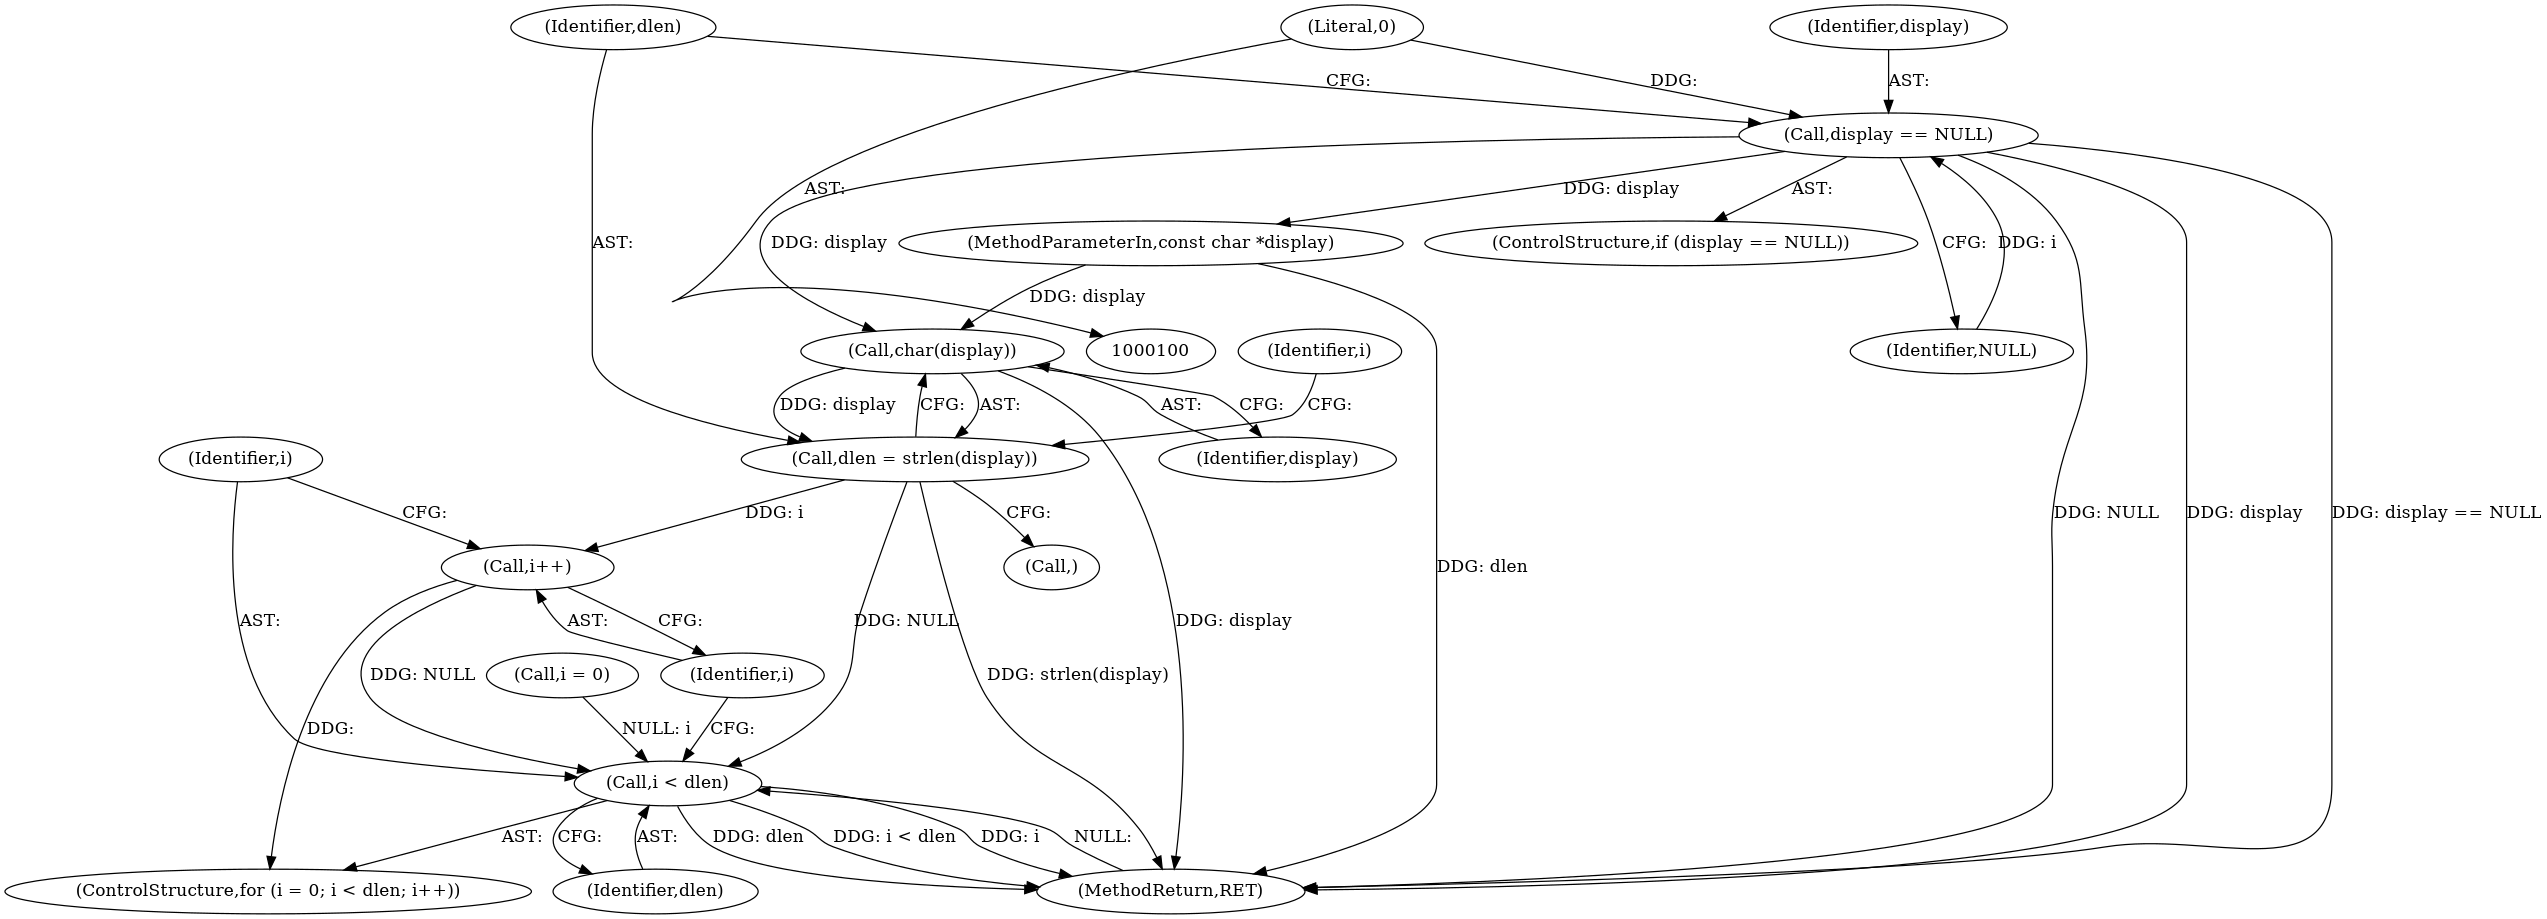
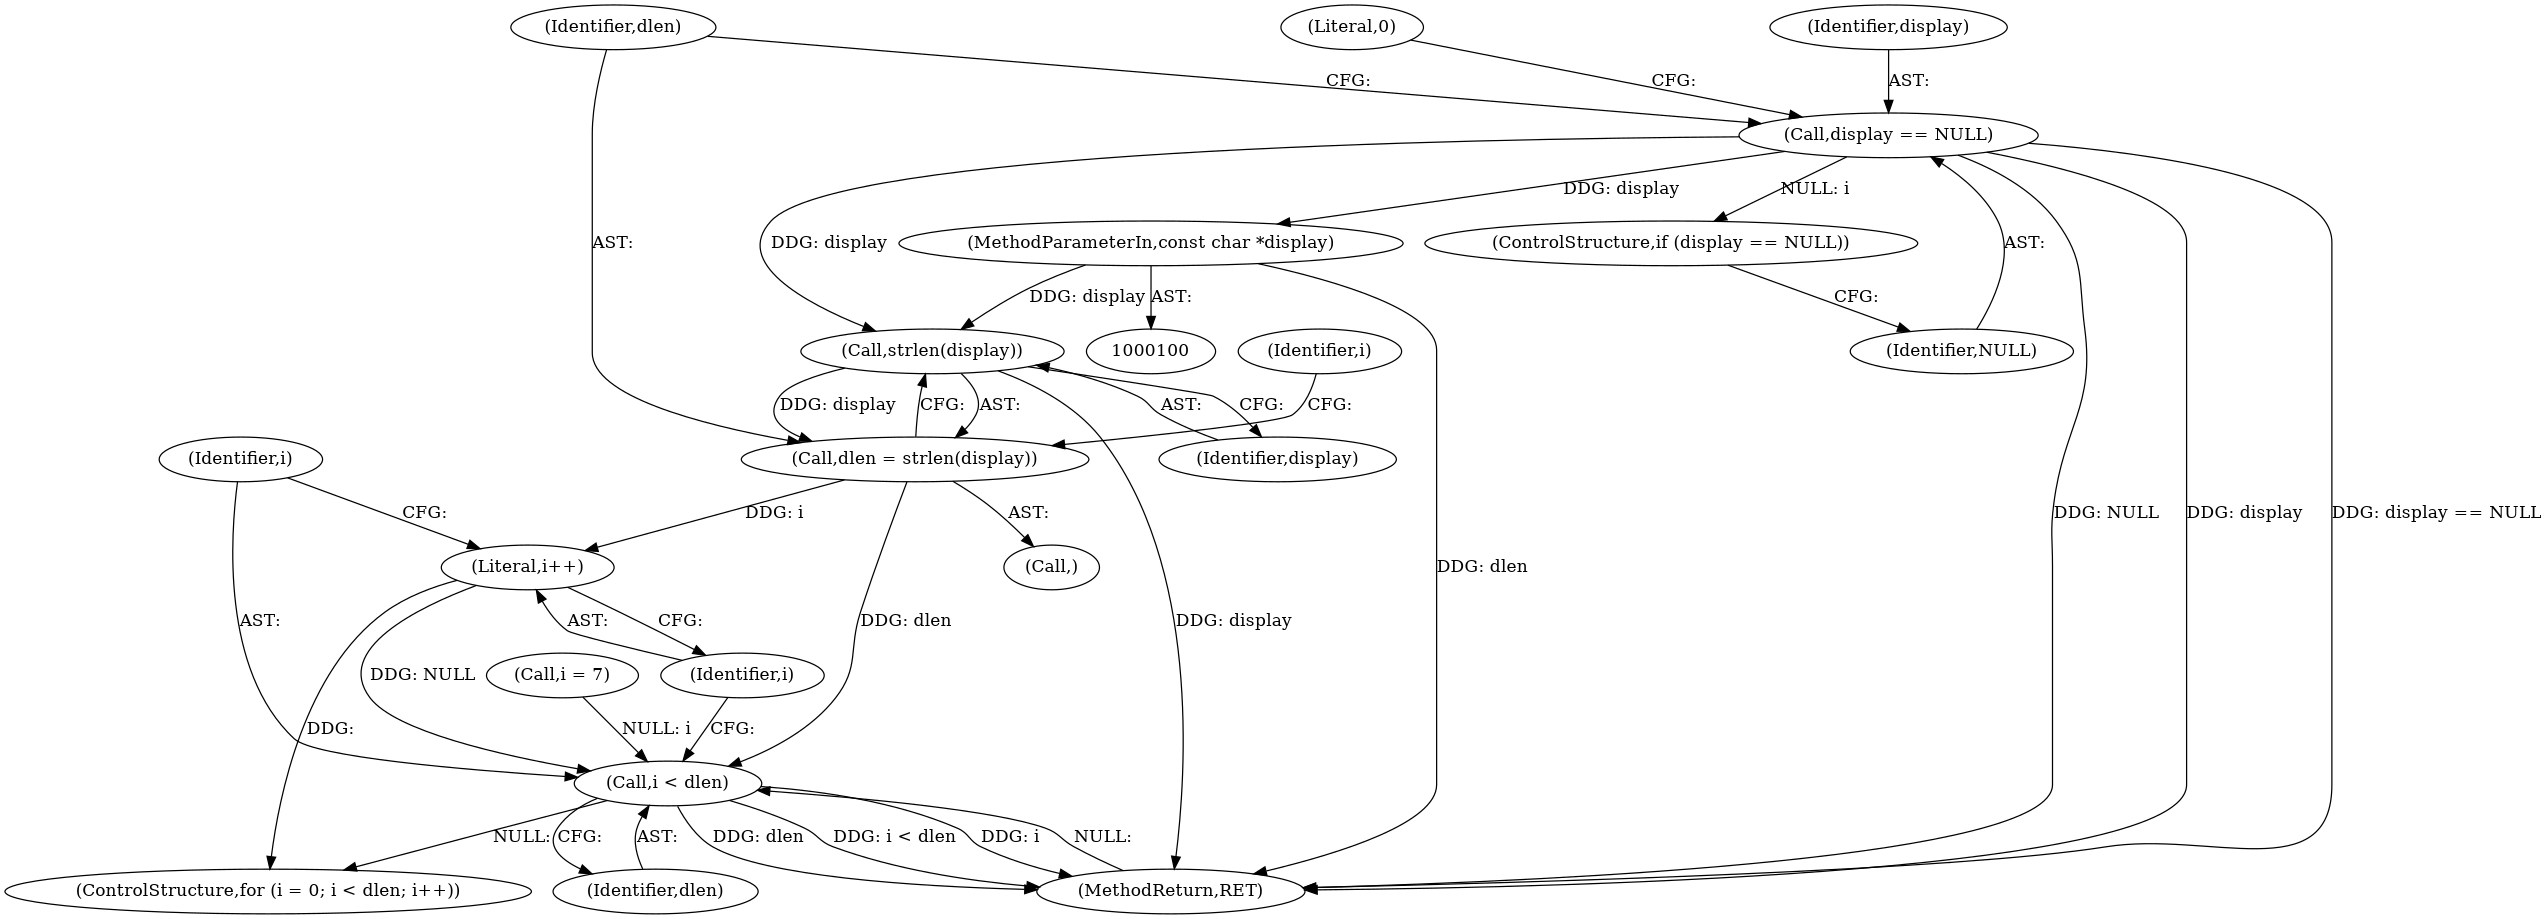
  digraph {
-   n1 [label="(Call,char(display))"]
+   n1 [label="(Call,strlen(display))"]
    n2 [label="(Call,dlen = strlen(display))"]
    n3 [label="(MethodReturn,RET)"]
    n4 [label="(Identifier,display)"]
    n5 [label="(Call,i < dlen)"]
    n6 [label="(Call,)"]
-   n7 [label="(Call,i++)"]
+   n7 [label="(Literal,i++)"]
    n8 [label="(Call,display == NULL)"]
    n9 [label="(Identifier,NULL)"]
    n10 [label="(ControlStructure,if (display == NULL))"]
    n11 [label="(MethodParameterIn,const char *display)"]
    1000100
    n13 [label="(ControlStructure,for (i = 0; i < dlen; i++))"]
    n14 [label="(Identifier,dlen)"]
    n15 [label="(Identifier,i)"]
    n16 [label="(Identifier,i)"]
    n17 [label="(Literal,0)"]
    n18 [label="(Identifier,i)"]
    n19 [label="(Identifier,display)"]
    n20 [label="(Identifier,dlen)"]
-   n21 [label="(Call,i = 0)"]
+   n21 [label="(Call,i = 7)"]
    n1 -> n2 [label="AST: "]
    n1 -> n2 [label="DDG: display"]
    n1 -> n3 [label="DDG: display"]
    n1 -> n4 [label="CFG: "]
    n2 -> n1 [label="CFG: "]
-   n2 -> n3 [label="DDG: strlen(display)"]
-   n2 -> n5 [label="DDG: NULL"]
-   n2 -> n6 [label="CFG: "]
+   n2 -> n5 [label="DDG: dlen"]
+   n2 -> n6 [label="AST: "]
    n2 -> n7 [label="DDG: i"]
    n3 -> n5 [label="NULL: "]
    n4 -> n1 [label="AST: "]
    n5 -> n3 [label="DDG: dlen"]
    n5 -> n3 [label="DDG: i < dlen"]
    n5 -> n3 [label="DDG: i"]
-   n5 -> n13 [label="AST: "]
+   n5 -> n13 [label="NULL: "]
    n5 -> n14 [label="CFG: "]
    n7 -> n5 [label="DDG: NULL"]
    n7 -> n13 [label="DDG: "]
    n7 -> n15 [label="CFG: "]
    n8 -> n1 [label="DDG: display"]
    n8 -> n3 [label="DDG: NULL"]
    n8 -> n3 [label="DDG: display"]
    n8 -> n3 [label="DDG: display == NULL"]
-   n8 -> n9 [label="CFG: "]
-   n8 -> n10 [label="AST: "]
+   n10 -> n9 [label="CFG: "]
+   n8 -> n10 [label="NULL: i"]
    n8 -> n11 [label="DDG: display"]
-   n9 -> n8 [label="DDG: i"]
+   n9 -> n8 [label="AST: "]
    n11 -> n1 [label="DDG: display"]
    n11 -> n3 [label="DDG: dlen"]
-   n17 -> 1000100 [label="AST: "]
+   n11 -> 1000100 [label="AST: "]
    n14 -> n5 [label="AST: "]
    n15 -> n5 [label="CFG: "]
    n15 -> n7 [label="AST: "]
    n16 -> n2 [label="CFG: "]
-   n17 -> n8 [label="DDG: "]
+   n17 -> n8 [label="CFG: "]
    n18 -> n5 [label="AST: "]
    n18 -> n7 [label="CFG: "]
    n19 -> n8 [label="AST: "]
    n20 -> n2 [label="AST: "]
    n20 -> n8 [label="CFG: "]
    n21 -> n5 [label="NULL: i"]
  }
